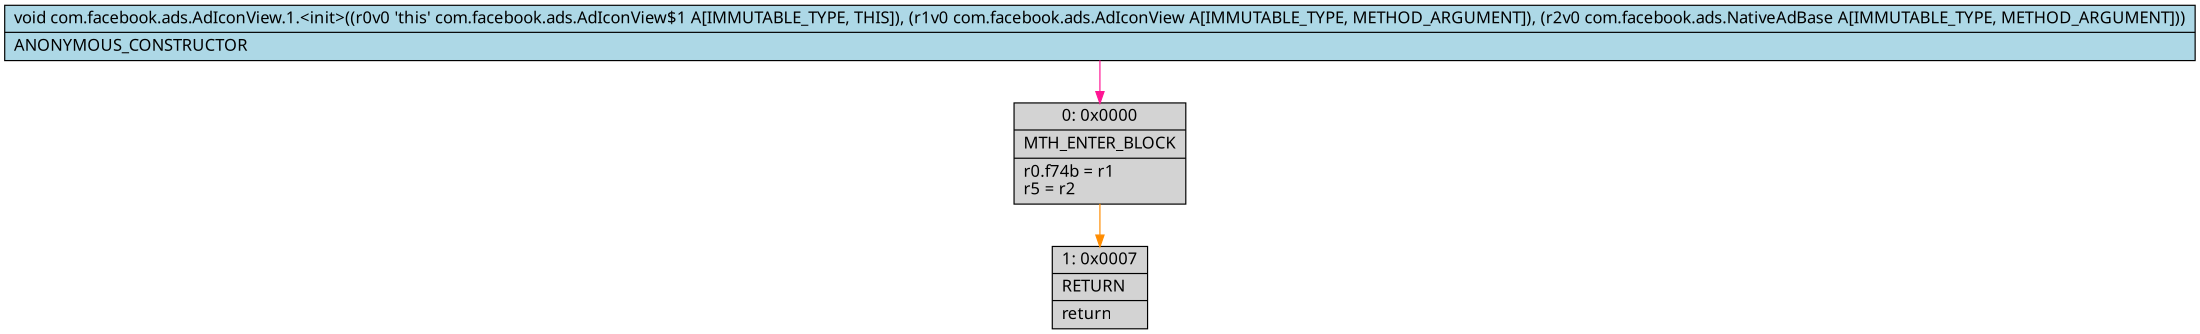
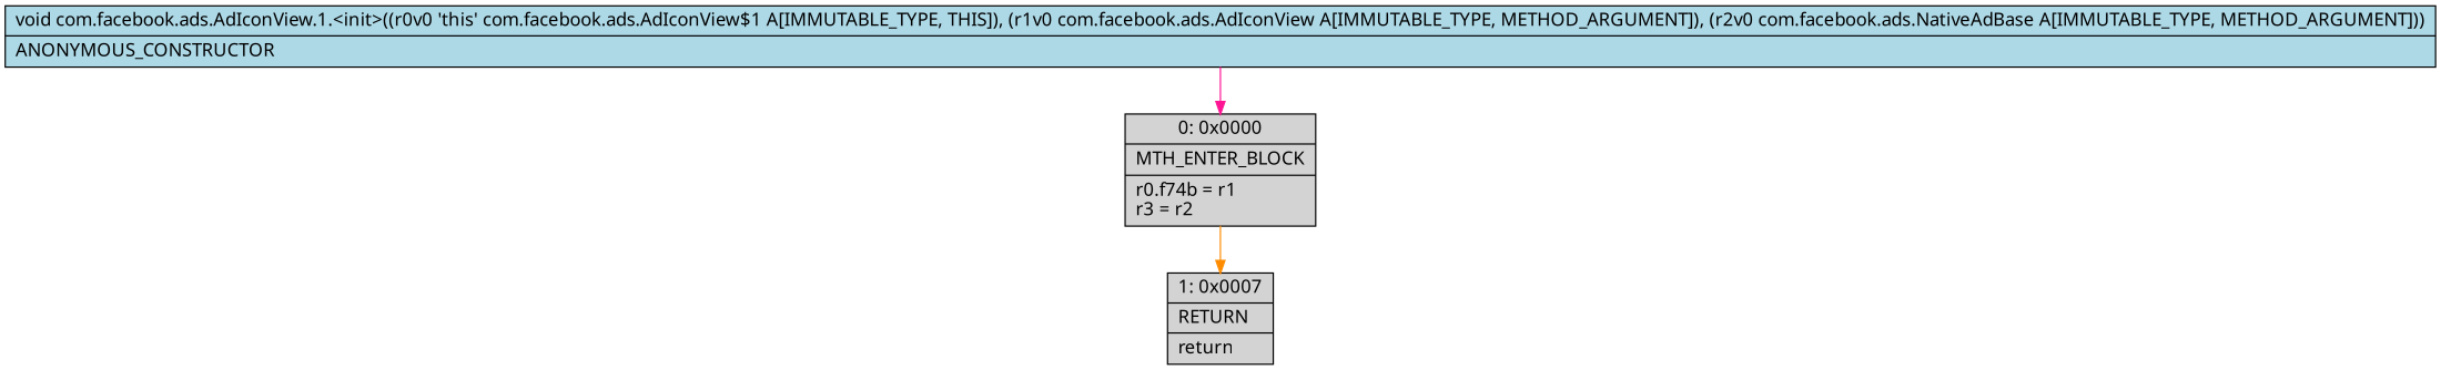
  digraph {
    fontname="Noto Sans"
    node [shape=record style=filled fillcolor=lightgrey fontname="Noto Sans"]
    edge [fontname="Noto Sans"]
-   n1 [label="{0\:\ 0x0000|MTH_ENTER_BLOCK\l|r0.f74b = r1\lr5 = r2\l}"]
+   n1 [label="{0\:\ 0x0000|MTH_ENTER_BLOCK\l|r0.f74b = r1\lr3 = r2\l}"]
    n2 [label="{1\:\ 0x0007|RETURN\l|return\l}"]
    n3 [label="{void com.facebook.ads.AdIconView.1.\<init\>((r0v0 'this' com.facebook.ads.AdIconView$1 A[IMMUTABLE_TYPE, THIS]), (r1v0 com.facebook.ads.AdIconView A[IMMUTABLE_TYPE, METHOD_ARGUMENT]), (r2v0 com.facebook.ads.NativeAdBase A[IMMUTABLE_TYPE, METHOD_ARGUMENT]))  | ANONYMOUS_CONSTRUCTOR\l}" fillcolor=lightblue]
    n1 -> n2 [color=darkorange]
    n3 -> n1 [color=deeppink]
  }
